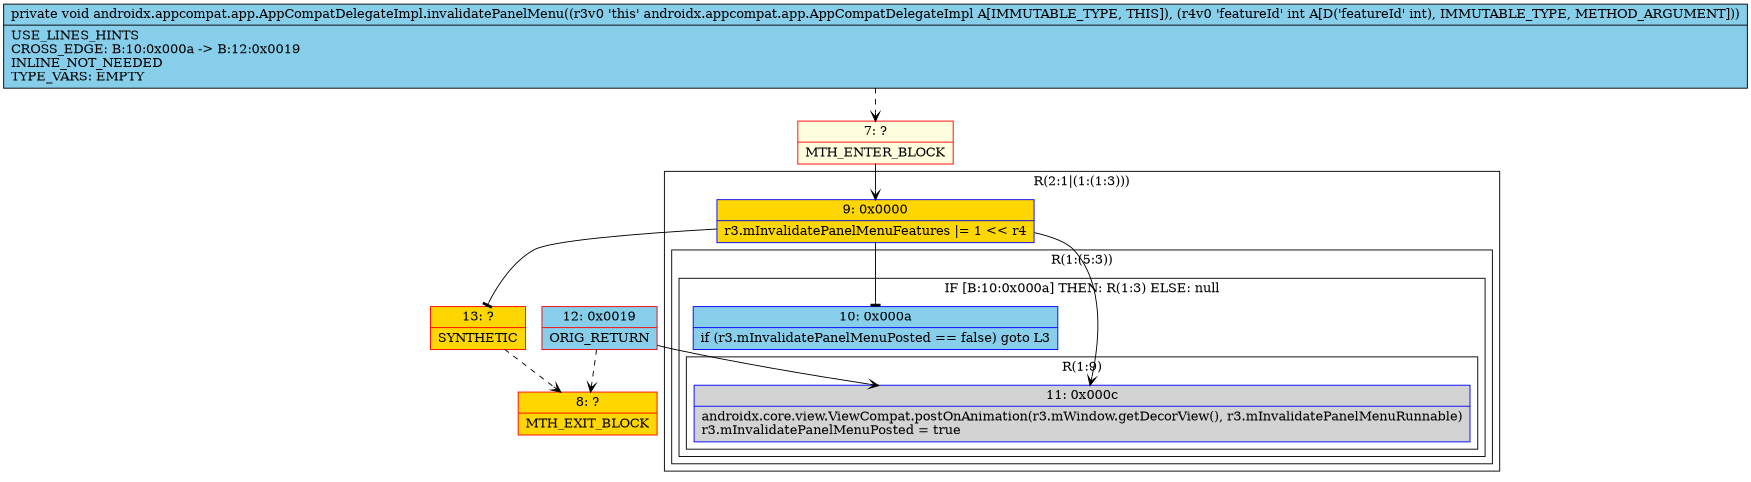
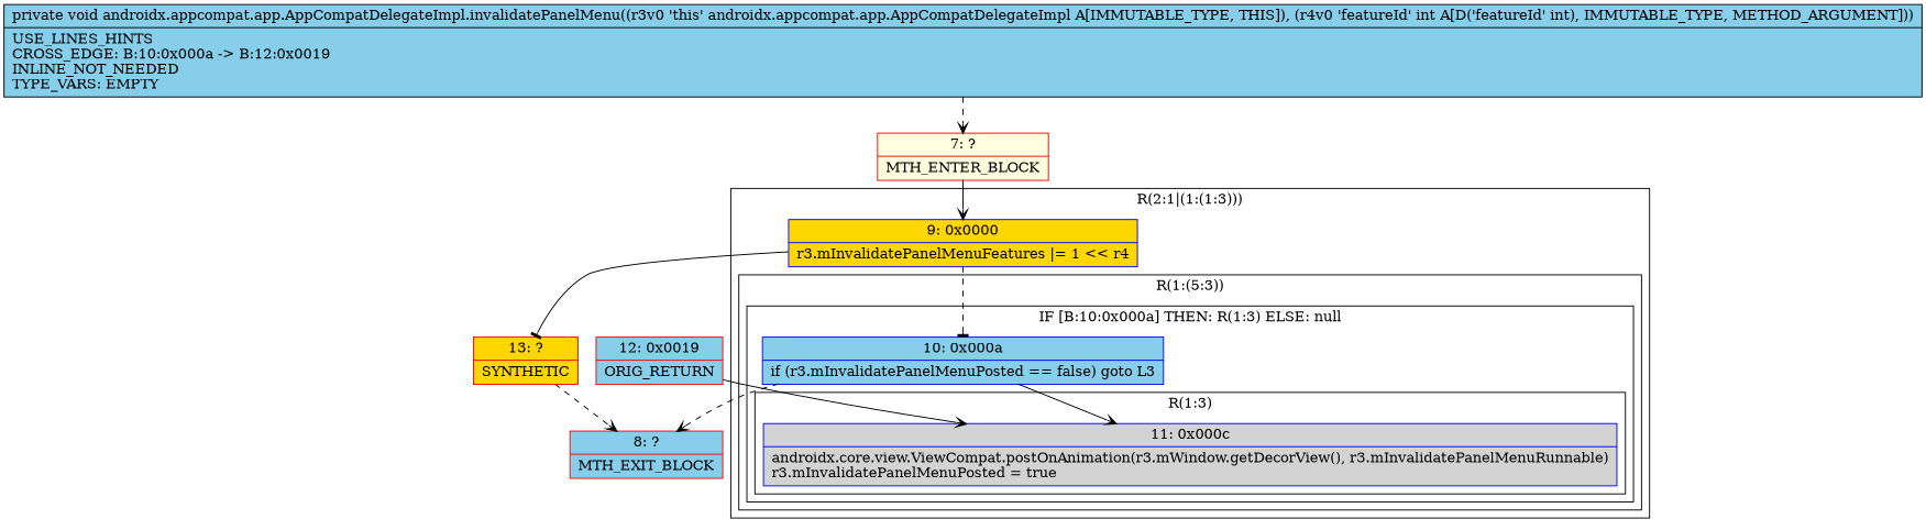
  digraph {
    node [color=red fillcolor=skyblue shape=record style=filled]
    edge [arrowhead=vee style=solid]
    n1 [color=blue fillcolor=lightgrey label="{11\:\ 0x000c|androidx.core.view.ViewCompat.postOnAnimation(r3.mWindow.getDecorView(), r3.mInvalidatePanelMenuRunnable)\lr3.mInvalidatePanelMenuPosted = true\l}"]
    n2 [color=blue label="{10\:\ 0x000a|if (r3.mInvalidatePanelMenuPosted == false) goto L3\l}"]
    n3 [color=blue fillcolor=gold label="{9\:\ 0x0000|r3.mInvalidatePanelMenuFeatures \|= 1 \<\< r4\l}"]
    n4 [fillcolor=gold label="{13\:\ ?|SYNTHETIC\l}"]
-   n5 [fillcolor=gold label="{8\:\ ?|MTH_EXIT_BLOCK\l}"]
+   n5 [label="{8\:\ ?|MTH_EXIT_BLOCK\l}"]
    n6 [label="{12\:\ 0x0019|ORIG_RETURN\l}"]
    n7 [fillcolor=lightyellow label="{7\:\ ?|MTH_ENTER_BLOCK\l}"]
    n8 [label="{private void androidx.appcompat.app.AppCompatDelegateImpl.invalidatePanelMenu((r3v0 'this' androidx.appcompat.app.AppCompatDelegateImpl A[IMMUTABLE_TYPE, THIS]), (r4v0 'featureId' int A[D('featureId' int), IMMUTABLE_TYPE, METHOD_ARGUMENT]))  | USE_LINES_HINTS\lCROSS_EDGE: B:10:0x000a \-\> B:12:0x0019\lINLINE_NOT_NEEDED\lTYPE_VARS: EMPTY\l}" color=""]
    subgraph cluster_1 {
      label="R(2:1|(1:(1:3)))"
      n3
      subgraph cluster_2 {
        label="R(1:(5:3))"
        subgraph cluster_3 {
          label="IF [B:10:0x000a] THEN: R(1:3) ELSE: null"
          n2
          subgraph cluster_4 {
-           label="R(1:9)"
+           label="R(1:3)"
            n1
          }
        }
      }
    }
-   n3 -> n1
-   n3 -> n2 [arrowhead=tee]
+   n2 -> n1
+   n3 -> n2 [arrowhead=tee style=dashed]
    n3 -> n4 [arrowhead=tee]
    n4 -> n5 [style=dashed]
    n6 -> n1
-   n6 -> n5 [style=dashed]
+   n2 -> n5 [style=dashed]
    n7 -> n3
    n8 -> n7 [style=dashed]
  }
